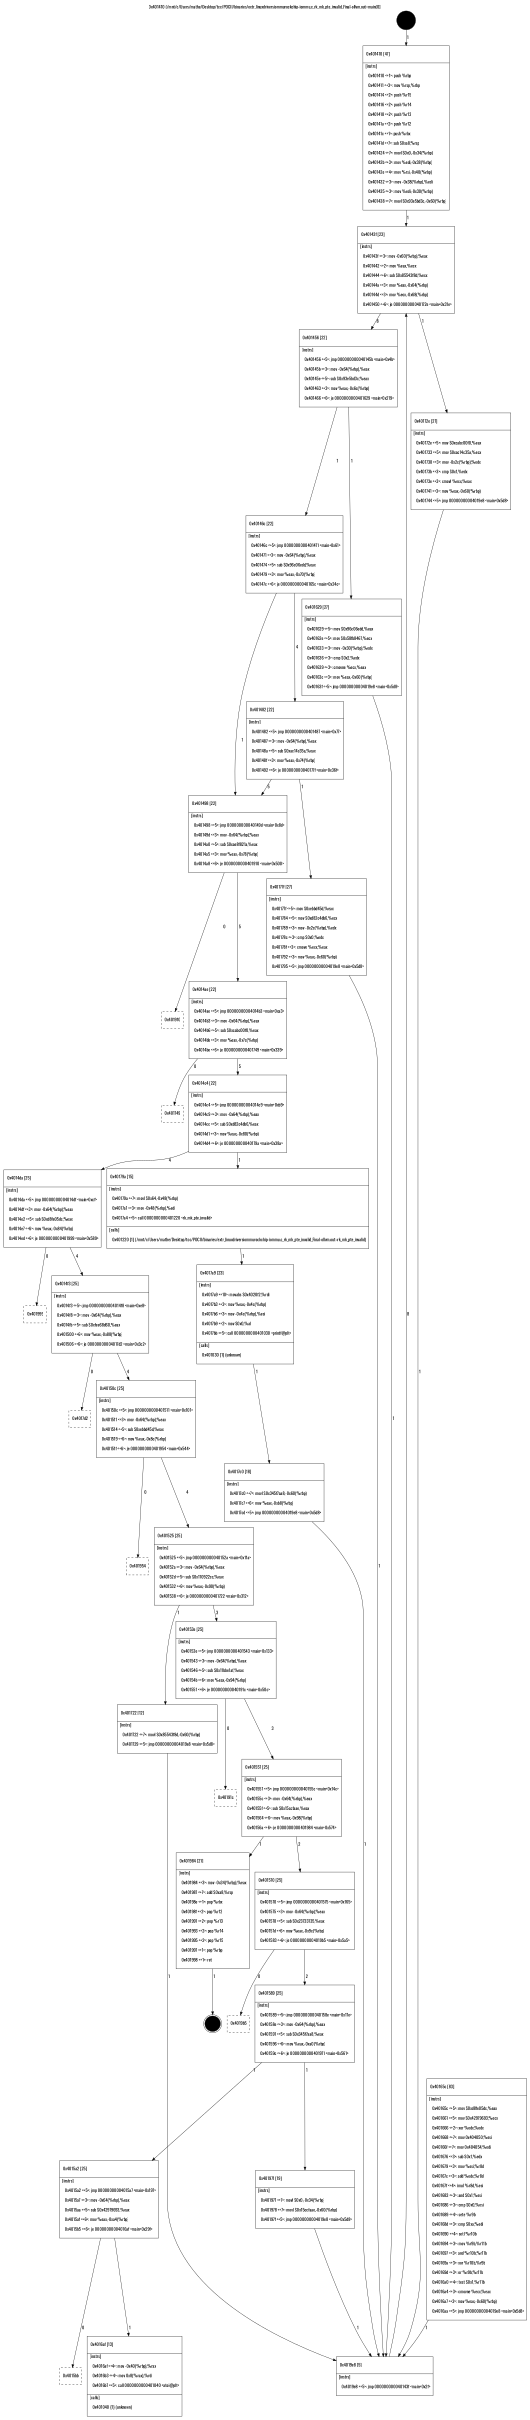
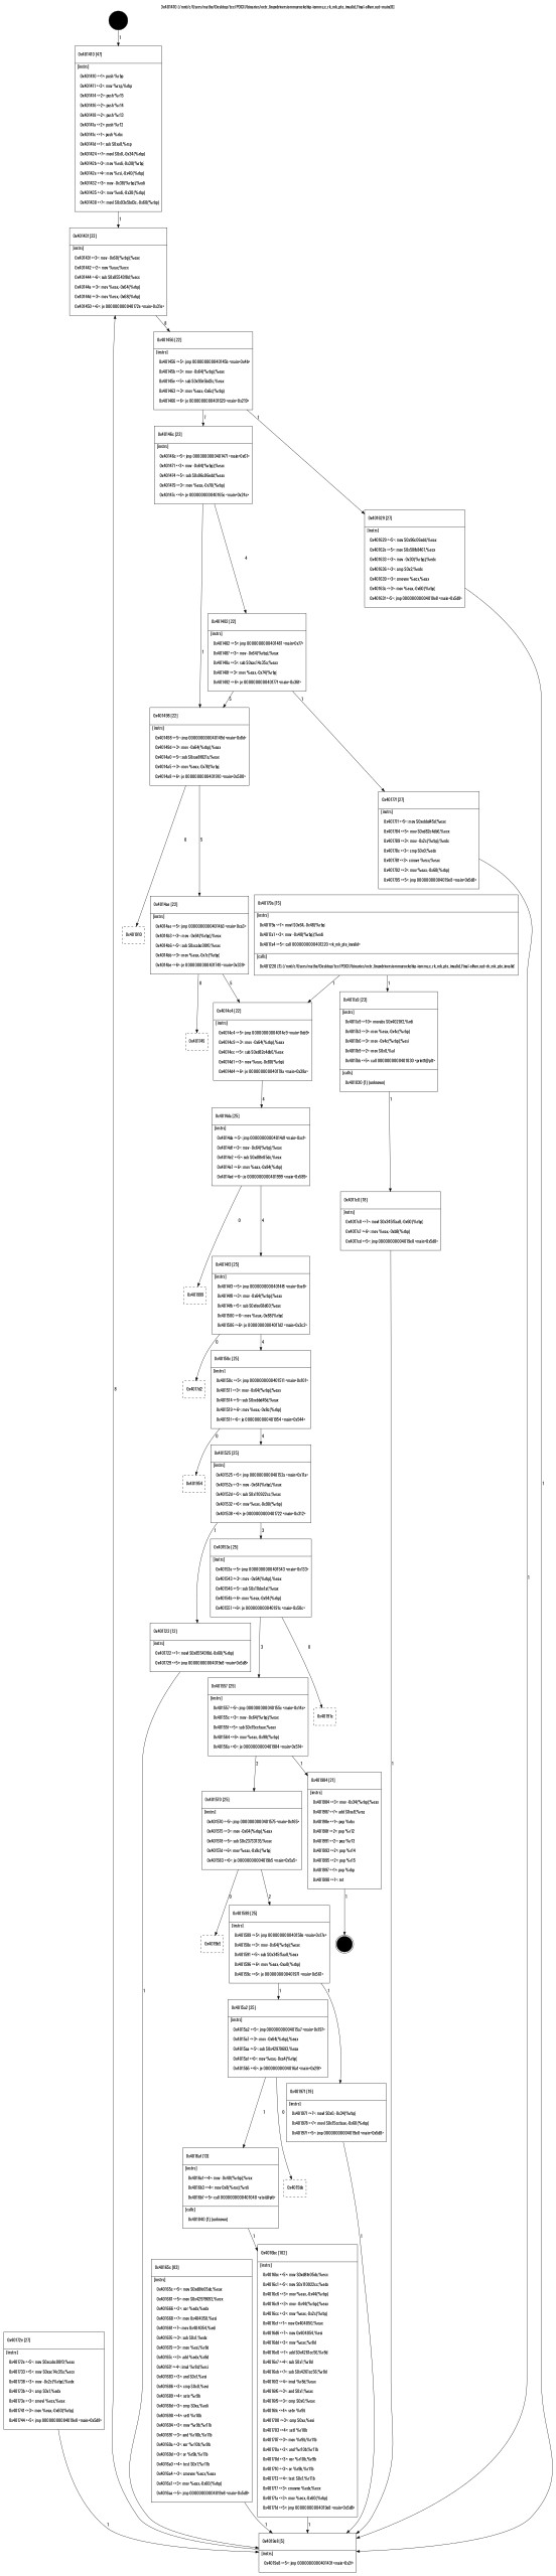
  digraph {
    fontname=Oswald
    label="0x401410 (/mnt/c/Users/mathe/Desktop/tcc/POCII/binaries/extr_linuxdriversiommurockchip-iommu.c_rk_mk_pte_invalid_Final-ollvm.out::main(0))"
    labelloc=t
    node [fontname=Oswald shape=record]
    edge [fontname=Oswald]
    Entry [fillcolor=black height=0.3 shape=circle style=filled width=0.3]
    n2 [label="{\n     0x401410 [47]\l\n     | [instrs]\l\n     &nbsp;&nbsp;0x401410 \<+1\>: push %rbp\l\n     &nbsp;&nbsp;0x401411 \<+3\>: mov %rsp,%rbp\l\n     &nbsp;&nbsp;0x401414 \<+2\>: push %r15\l\n     &nbsp;&nbsp;0x401416 \<+2\>: push %r14\l\n     &nbsp;&nbsp;0x401418 \<+2\>: push %r13\l\n     &nbsp;&nbsp;0x40141a \<+2\>: push %r12\l\n     &nbsp;&nbsp;0x40141c \<+1\>: push %rbx\l\n     &nbsp;&nbsp;0x40141d \<+7\>: sub $0xa8,%rsp\l\n     &nbsp;&nbsp;0x401424 \<+7\>: movl $0x0,-0x34(%rbp)\l\n     &nbsp;&nbsp;0x40142b \<+3\>: mov %edi,-0x38(%rbp)\l\n     &nbsp;&nbsp;0x40142e \<+4\>: mov %rsi,-0x40(%rbp)\l\n     &nbsp;&nbsp;0x401432 \<+3\>: mov -0x38(%rbp),%edi\l\n     &nbsp;&nbsp;0x401435 \<+3\>: mov %edi,-0x30(%rbp)\l\n     &nbsp;&nbsp;0x401438 \<+7\>: movl $0x93e5bd3c,-0x60(%rbp)\l\n  }"]
    n3 [label="{\n     0x40143f [23]\l\n     | [instrs]\l\n     &nbsp;&nbsp;0x40143f \<+3\>: mov -0x60(%rbp),%eax\l\n     &nbsp;&nbsp;0x401442 \<+2\>: mov %eax,%ecx\l\n     &nbsp;&nbsp;0x401444 \<+6\>: sub $0x85543f8d,%ecx\l\n     &nbsp;&nbsp;0x40144a \<+3\>: mov %eax,-0x64(%rbp)\l\n     &nbsp;&nbsp;0x40144d \<+3\>: mov %ecx,-0x68(%rbp)\l\n     &nbsp;&nbsp;0x401450 \<+6\>: je 000000000040172e \<main+0x31e\>\l\n  }"]
    n4 [label="{\n     0x40172e [27]\l\n     | [instrs]\l\n     &nbsp;&nbsp;0x40172e \<+5\>: mov $0xcabc00f0,%eax\l\n     &nbsp;&nbsp;0x401733 \<+5\>: mov $0xac14c35a,%ecx\l\n     &nbsp;&nbsp;0x401738 \<+3\>: mov -0x2c(%rbp),%edx\l\n     &nbsp;&nbsp;0x40173b \<+3\>: cmp $0x1,%edx\l\n     &nbsp;&nbsp;0x40173e \<+3\>: cmovl %ecx,%eax\l\n     &nbsp;&nbsp;0x401741 \<+3\>: mov %eax,-0x60(%rbp)\l\n     &nbsp;&nbsp;0x401744 \<+5\>: jmp 00000000004019e8 \<main+0x5d8\>\l\n  }"]
    n5 [label="{\n     0x401456 [22]\l\n     | [instrs]\l\n     &nbsp;&nbsp;0x401456 \<+5\>: jmp 000000000040145b \<main+0x4b\>\l\n     &nbsp;&nbsp;0x40145b \<+3\>: mov -0x64(%rbp),%eax\l\n     &nbsp;&nbsp;0x40145e \<+5\>: sub $0x93e5bd3c,%eax\l\n     &nbsp;&nbsp;0x401463 \<+3\>: mov %eax,-0x6c(%rbp)\l\n     &nbsp;&nbsp;0x401466 \<+6\>: je 0000000000401629 \<main+0x219\>\l\n  }"]
    n6 [label="{\n     0x4019e8 [5]\l\n     | [instrs]\l\n     &nbsp;&nbsp;0x4019e8 \<+5\>: jmp 000000000040143f \<main+0x2f\>\l\n  }"]
    n7 [label="{\n     0x401629 [27]\l\n     | [instrs]\l\n     &nbsp;&nbsp;0x401629 \<+5\>: mov $0x96c06edd,%eax\l\n     &nbsp;&nbsp;0x40162e \<+5\>: mov $0x58fb8467,%ecx\l\n     &nbsp;&nbsp;0x401633 \<+3\>: mov -0x30(%rbp),%edx\l\n     &nbsp;&nbsp;0x401636 \<+3\>: cmp $0x2,%edx\l\n     &nbsp;&nbsp;0x401639 \<+3\>: cmovne %ecx,%eax\l\n     &nbsp;&nbsp;0x40163c \<+3\>: mov %eax,-0x60(%rbp)\l\n     &nbsp;&nbsp;0x40163f \<+5\>: jmp 00000000004019e8 \<main+0x5d8\>\l\n  }"]
    n8 [label="{\n     0x40146c [22]\l\n     | [instrs]\l\n     &nbsp;&nbsp;0x40146c \<+5\>: jmp 0000000000401471 \<main+0x61\>\l\n     &nbsp;&nbsp;0x401471 \<+3\>: mov -0x64(%rbp),%eax\l\n     &nbsp;&nbsp;0x401474 \<+5\>: sub $0x96c06edd,%eax\l\n     &nbsp;&nbsp;0x401479 \<+3\>: mov %eax,-0x70(%rbp)\l\n     &nbsp;&nbsp;0x40147c \<+6\>: je 000000000040165c \<main+0x24c\>\l\n  }"]
    n9 [label="{\n     0x401482 [22]\l\n     | [instrs]\l\n     &nbsp;&nbsp;0x401482 \<+5\>: jmp 0000000000401487 \<main+0x77\>\l\n     &nbsp;&nbsp;0x401487 \<+3\>: mov -0x64(%rbp),%eax\l\n     &nbsp;&nbsp;0x40148a \<+5\>: sub $0xac14c35a,%eax\l\n     &nbsp;&nbsp;0x40148f \<+3\>: mov %eax,-0x74(%rbp)\l\n     &nbsp;&nbsp;0x401492 \<+6\>: je 000000000040177f \<main+0x36f\>\l\n  }"]
    n10 [label="{\n     0x401498 [22]\l\n     | [instrs]\l\n     &nbsp;&nbsp;0x401498 \<+5\>: jmp 000000000040149d \<main+0x8d\>\l\n     &nbsp;&nbsp;0x40149d \<+3\>: mov -0x64(%rbp),%eax\l\n     &nbsp;&nbsp;0x4014a0 \<+5\>: sub $0xae8f821a,%eax\l\n     &nbsp;&nbsp;0x4014a5 \<+3\>: mov %eax,-0x78(%rbp)\l\n     &nbsp;&nbsp;0x4014a8 \<+6\>: je 0000000000401910 \<main+0x500\>\l\n  }"]
    Exit [fillcolor=black height=0.3 peripheries=2 shape=circle style=filled width=0.3]
    n12 [label="{\n     0x40165c [83]\l\n     | [instrs]\l\n     &nbsp;&nbsp;0x40165c \<+5\>: mov $0xd8fe05dc,%eax\l\n     &nbsp;&nbsp;0x401661 \<+5\>: mov $0x42979693,%ecx\l\n     &nbsp;&nbsp;0x401666 \<+2\>: xor %edx,%edx\l\n     &nbsp;&nbsp;0x401668 \<+7\>: mov 0x404050,%esi\l\n     &nbsp;&nbsp;0x40166f \<+7\>: mov 0x404054,%edi\l\n     &nbsp;&nbsp;0x401676 \<+3\>: sub $0x1,%edx\l\n     &nbsp;&nbsp;0x401679 \<+3\>: mov %esi,%r8d\l\n     &nbsp;&nbsp;0x40167c \<+3\>: add %edx,%r8d\l\n     &nbsp;&nbsp;0x40167f \<+4\>: imul %r8d,%esi\l\n     &nbsp;&nbsp;0x401683 \<+3\>: and $0x1,%esi\l\n     &nbsp;&nbsp;0x401686 \<+3\>: cmp $0x0,%esi\l\n     &nbsp;&nbsp;0x401689 \<+4\>: sete %r9b\l\n     &nbsp;&nbsp;0x40168d \<+3\>: cmp $0xa,%edi\l\n     &nbsp;&nbsp;0x401690 \<+4\>: setl %r10b\l\n     &nbsp;&nbsp;0x401694 \<+3\>: mov %r9b,%r11b\l\n     &nbsp;&nbsp;0x401697 \<+3\>: and %r10b,%r11b\l\n     &nbsp;&nbsp;0x40169a \<+3\>: xor %r10b,%r9b\l\n     &nbsp;&nbsp;0x40169d \<+3\>: or %r9b,%r11b\l\n     &nbsp;&nbsp;0x4016a0 \<+4\>: test $0x1,%r11b\l\n     &nbsp;&nbsp;0x4016a4 \<+3\>: cmovne %ecx,%eax\l\n     &nbsp;&nbsp;0x4016a7 \<+3\>: mov %eax,-0x60(%rbp)\l\n     &nbsp;&nbsp;0x4016aa \<+5\>: jmp 00000000004019e8 \<main+0x5d8\>\l\n  }"]
    n13 [label="{\n     0x40177f [27]\l\n     | [instrs]\l\n     &nbsp;&nbsp;0x40177f \<+5\>: mov $0xebbd45d,%eax\l\n     &nbsp;&nbsp;0x401784 \<+5\>: mov $0xd82c4db6,%ecx\l\n     &nbsp;&nbsp;0x401789 \<+3\>: mov -0x2c(%rbp),%edx\l\n     &nbsp;&nbsp;0x40178c \<+3\>: cmp $0x0,%edx\l\n     &nbsp;&nbsp;0x40178f \<+3\>: cmove %ecx,%eax\l\n     &nbsp;&nbsp;0x401792 \<+3\>: mov %eax,-0x60(%rbp)\l\n     &nbsp;&nbsp;0x401795 \<+5\>: jmp 00000000004019e8 \<main+0x5d8\>\l\n  }"]
    n14 [label="{\n     0x4017c0 [18]\l\n     | [instrs]\l\n     &nbsp;&nbsp;0x4017c0 \<+7\>: movl $0x345f7aa8,-0x60(%rbp)\l\n     &nbsp;&nbsp;0x4017c7 \<+6\>: mov %eax,-0xb8(%rbp)\l\n     &nbsp;&nbsp;0x4017cd \<+5\>: jmp 00000000004019e8 \<main+0x5d8\>\l\n  }"]
    n15 [label="{\n     0x401910\l\n  }" style=dashed]
    n16 [label="{\n     0x4014ae [22]\l\n     | [instrs]\l\n     &nbsp;&nbsp;0x4014ae \<+5\>: jmp 00000000004014b3 \<main+0xa3\>\l\n     &nbsp;&nbsp;0x4014b3 \<+3\>: mov -0x64(%rbp),%eax\l\n     &nbsp;&nbsp;0x4014b6 \<+5\>: sub $0xcabc00f0,%eax\l\n     &nbsp;&nbsp;0x4014bb \<+3\>: mov %eax,-0x7c(%rbp)\l\n     &nbsp;&nbsp;0x4014be \<+6\>: je 0000000000401749 \<main+0x339\>\l\n  }"]
    n17 [label="{\n     0x4017a9 [23]\l\n     | [instrs]\l\n     &nbsp;&nbsp;0x4017a9 \<+10\>: movabs $0x4020f2,%rdi\l\n     &nbsp;&nbsp;0x4017b3 \<+3\>: mov %eax,-0x4c(%rbp)\l\n     &nbsp;&nbsp;0x4017b6 \<+3\>: mov -0x4c(%rbp),%esi\l\n     &nbsp;&nbsp;0x4017b9 \<+2\>: mov $0x0,%al\l\n     &nbsp;&nbsp;0x4017bb \<+5\>: call 0000000000401030 \<printf@plt\>\l\n     | [calls]\l\n     &nbsp;&nbsp;0x401030 \{1\} (unknown)\l\n  }"]
    n18 [label="{\n     0x401749\l\n  }" style=dashed]
    n19 [label="{\n     0x4014c4 [22]\l\n     | [instrs]\l\n     &nbsp;&nbsp;0x4014c4 \<+5\>: jmp 00000000004014c9 \<main+0xb9\>\l\n     &nbsp;&nbsp;0x4014c9 \<+3\>: mov -0x64(%rbp),%eax\l\n     &nbsp;&nbsp;0x4014cc \<+5\>: sub $0xd82c4db6,%eax\l\n     &nbsp;&nbsp;0x4014d1 \<+3\>: mov %eax,-0x80(%rbp)\l\n     &nbsp;&nbsp;0x4014d4 \<+6\>: je 000000000040179a \<main+0x38a\>\l\n  }"]
+   n20 [label="{\n     0x4016bc [102]\l\n     | [instrs]\l\n     &nbsp;&nbsp;0x4016bc \<+5\>: mov $0xd8fe05dc,%ecx\l\n     &nbsp;&nbsp;0x4016c1 \<+5\>: mov $0x110922cc,%edx\l\n     &nbsp;&nbsp;0x4016c6 \<+3\>: mov %eax,-0x44(%rbp)\l\n     &nbsp;&nbsp;0x4016c9 \<+3\>: mov -0x44(%rbp),%eax\l\n     &nbsp;&nbsp;0x4016cc \<+3\>: mov %eax,-0x2c(%rbp)\l\n     &nbsp;&nbsp;0x4016cf \<+7\>: mov 0x404050,%eax\l\n     &nbsp;&nbsp;0x4016d6 \<+7\>: mov 0x404054,%esi\l\n     &nbsp;&nbsp;0x4016dd \<+3\>: mov %eax,%r8d\l\n     &nbsp;&nbsp;0x4016e0 \<+7\>: add $0x4261cc56,%r8d\l\n     &nbsp;&nbsp;0x4016e7 \<+4\>: sub $0x1,%r8d\l\n     &nbsp;&nbsp;0x4016eb \<+7\>: sub $0x4261cc56,%r8d\l\n     &nbsp;&nbsp;0x4016f2 \<+4\>: imul %r8d,%eax\l\n     &nbsp;&nbsp;0x4016f6 \<+3\>: and $0x1,%eax\l\n     &nbsp;&nbsp;0x4016f9 \<+3\>: cmp $0x0,%eax\l\n     &nbsp;&nbsp;0x4016fc \<+4\>: sete %r9b\l\n     &nbsp;&nbsp;0x401700 \<+3\>: cmp $0xa,%esi\l\n     &nbsp;&nbsp;0x401703 \<+4\>: setl %r10b\l\n     &nbsp;&nbsp;0x401707 \<+3\>: mov %r9b,%r11b\l\n     &nbsp;&nbsp;0x40170a \<+3\>: and %r10b,%r11b\l\n     &nbsp;&nbsp;0x40170d \<+3\>: xor %r10b,%r9b\l\n     &nbsp;&nbsp;0x401710 \<+3\>: or %r9b,%r11b\l\n     &nbsp;&nbsp;0x401713 \<+4\>: test $0x1,%r11b\l\n     &nbsp;&nbsp;0x401717 \<+3\>: cmovne %edx,%ecx\l\n     &nbsp;&nbsp;0x40171a \<+3\>: mov %ecx,-0x60(%rbp)\l\n     &nbsp;&nbsp;0x40171d \<+5\>: jmp 00000000004019e8 \<main+0x5d8\>\l\n  }"]
    n21 [label="{\n     0x40179a [15]\l\n     | [instrs]\l\n     &nbsp;&nbsp;0x40179a \<+7\>: movl $0x64,-0x48(%rbp)\l\n     &nbsp;&nbsp;0x4017a1 \<+3\>: mov -0x48(%rbp),%edi\l\n     &nbsp;&nbsp;0x4017a4 \<+5\>: call 0000000000401220 \<rk_mk_pte_invalid\>\l\n     | [calls]\l\n     &nbsp;&nbsp;0x401220 \{1\} (/mnt/c/Users/mathe/Desktop/tcc/POCII/binaries/extr_linuxdriversiommurockchip-iommu.c_rk_mk_pte_invalid_Final-ollvm.out::rk_mk_pte_invalid)\l\n  }"]
    n22 [label="{\n     0x4014da [25]\l\n     | [instrs]\l\n     &nbsp;&nbsp;0x4014da \<+5\>: jmp 00000000004014df \<main+0xcf\>\l\n     &nbsp;&nbsp;0x4014df \<+3\>: mov -0x64(%rbp),%eax\l\n     &nbsp;&nbsp;0x4014e2 \<+5\>: sub $0xd8fe05dc,%eax\l\n     &nbsp;&nbsp;0x4014e7 \<+6\>: mov %eax,-0x84(%rbp)\l\n     &nbsp;&nbsp;0x4014ed \<+6\>: je 0000000000401999 \<main+0x589\>\l\n  }"]
    n23 [label="{\n     0x4015bb\l\n  }" style=dashed]
    n24 [label="{\n     0x401999\l\n  }" style=dashed]
    n25 [label="{\n     0x4014f3 [25]\l\n     | [instrs]\l\n     &nbsp;&nbsp;0x4014f3 \<+5\>: jmp 00000000004014f8 \<main+0xe8\>\l\n     &nbsp;&nbsp;0x4014f8 \<+3\>: mov -0x64(%rbp),%eax\l\n     &nbsp;&nbsp;0x4014fb \<+5\>: sub $0xfee68d60,%eax\l\n     &nbsp;&nbsp;0x401500 \<+6\>: mov %eax,-0x88(%rbp)\l\n     &nbsp;&nbsp;0x401506 \<+6\>: je 00000000004017d2 \<main+0x3c2\>\l\n  }"]
    n26 [label="{\n     0x4016af [13]\l\n     | [instrs]\l\n     &nbsp;&nbsp;0x4016af \<+4\>: mov -0x40(%rbp),%rax\l\n     &nbsp;&nbsp;0x4016b3 \<+4\>: mov 0x8(%rax),%rdi\l\n     &nbsp;&nbsp;0x4016b7 \<+5\>: call 0000000000401040 \<atoi@plt\>\l\n     | [calls]\l\n     &nbsp;&nbsp;0x401040 \{1\} (unknown)\l\n  }"]
    n27 [label="{\n     0x4017d2\l\n  }" style=dashed]
    n28 [label="{\n     0x40150c [25]\l\n     | [instrs]\l\n     &nbsp;&nbsp;0x40150c \<+5\>: jmp 0000000000401511 \<main+0x101\>\l\n     &nbsp;&nbsp;0x401511 \<+3\>: mov -0x64(%rbp),%eax\l\n     &nbsp;&nbsp;0x401514 \<+5\>: sub $0xebbd45d,%eax\l\n     &nbsp;&nbsp;0x401519 \<+6\>: mov %eax,-0x8c(%rbp)\l\n     &nbsp;&nbsp;0x40151f \<+6\>: je 0000000000401954 \<main+0x544\>\l\n  }"]
    n29 [label="{\n     0x4015a2 [25]\l\n     | [instrs]\l\n     &nbsp;&nbsp;0x4015a2 \<+5\>: jmp 00000000004015a7 \<main+0x197\>\l\n     &nbsp;&nbsp;0x4015a7 \<+3\>: mov -0x64(%rbp),%eax\l\n     &nbsp;&nbsp;0x4015aa \<+5\>: sub $0x42979693,%eax\l\n     &nbsp;&nbsp;0x4015af \<+6\>: mov %eax,-0xa4(%rbp)\l\n     &nbsp;&nbsp;0x4015b5 \<+6\>: je 00000000004016af \<main+0x29f\>\l\n  }"]
    n30 [label="{\n     0x401954\l\n  }" style=dashed]
    n31 [label="{\n     0x401525 [25]\l\n     | [instrs]\l\n     &nbsp;&nbsp;0x401525 \<+5\>: jmp 000000000040152a \<main+0x11a\>\l\n     &nbsp;&nbsp;0x40152a \<+3\>: mov -0x64(%rbp),%eax\l\n     &nbsp;&nbsp;0x40152d \<+5\>: sub $0x110922cc,%eax\l\n     &nbsp;&nbsp;0x401532 \<+6\>: mov %eax,-0x90(%rbp)\l\n     &nbsp;&nbsp;0x401538 \<+6\>: je 0000000000401722 \<main+0x312\>\l\n  }"]
    n32 [label="{\n     0x401971 [19]\l\n     | [instrs]\l\n     &nbsp;&nbsp;0x401971 \<+7\>: movl $0x0,-0x34(%rbp)\l\n     &nbsp;&nbsp;0x401978 \<+7\>: movl $0x15ccfaae,-0x60(%rbp)\l\n     &nbsp;&nbsp;0x40197f \<+5\>: jmp 00000000004019e8 \<main+0x5d8\>\l\n  }"]
    n33 [label="{\n     0x401722 [12]\l\n     | [instrs]\l\n     &nbsp;&nbsp;0x401722 \<+7\>: movl $0x85543f8d,-0x60(%rbp)\l\n     &nbsp;&nbsp;0x401729 \<+5\>: jmp 00000000004019e8 \<main+0x5d8\>\l\n  }"]
    n34 [label="{\n     0x40153e [25]\l\n     | [instrs]\l\n     &nbsp;&nbsp;0x40153e \<+5\>: jmp 0000000000401543 \<main+0x133\>\l\n     &nbsp;&nbsp;0x401543 \<+3\>: mov -0x64(%rbp),%eax\l\n     &nbsp;&nbsp;0x401546 \<+5\>: sub $0x11bbe1af,%eax\l\n     &nbsp;&nbsp;0x40154b \<+6\>: mov %eax,-0x94(%rbp)\l\n     &nbsp;&nbsp;0x401551 \<+6\>: je 000000000040191c \<main+0x50c\>\l\n  }"]
    n35 [label="{\n     0x401589 [25]\l\n     | [instrs]\l\n     &nbsp;&nbsp;0x401589 \<+5\>: jmp 000000000040158e \<main+0x17e\>\l\n     &nbsp;&nbsp;0x40158e \<+3\>: mov -0x64(%rbp),%eax\l\n     &nbsp;&nbsp;0x401591 \<+5\>: sub $0x345f7aa8,%eax\l\n     &nbsp;&nbsp;0x401596 \<+6\>: mov %eax,-0xa0(%rbp)\l\n     &nbsp;&nbsp;0x40159c \<+6\>: je 0000000000401971 \<main+0x561\>\l\n  }"]
    n36 [label="{\n     0x40191c\l\n  }" style=dashed]
    n37 [label="{\n     0x401557 [25]\l\n     | [instrs]\l\n     &nbsp;&nbsp;0x401557 \<+5\>: jmp 000000000040155c \<main+0x14c\>\l\n     &nbsp;&nbsp;0x40155c \<+3\>: mov -0x64(%rbp),%eax\l\n     &nbsp;&nbsp;0x40155f \<+5\>: sub $0x15ccfaae,%eax\l\n     &nbsp;&nbsp;0x401564 \<+6\>: mov %eax,-0x98(%rbp)\l\n     &nbsp;&nbsp;0x40156a \<+6\>: je 0000000000401984 \<main+0x574\>\l\n  }"]
    n38 [label="{\n     0x4019b5\l\n  }" style=dashed]
    n39 [label="{\n     0x401570 [25]\l\n     | [instrs]\l\n     &nbsp;&nbsp;0x401570 \<+5\>: jmp 0000000000401575 \<main+0x165\>\l\n     &nbsp;&nbsp;0x401575 \<+3\>: mov -0x64(%rbp),%eax\l\n     &nbsp;&nbsp;0x401578 \<+5\>: sub $0x23733135,%eax\l\n     &nbsp;&nbsp;0x40157d \<+6\>: mov %eax,-0x9c(%rbp)\l\n     &nbsp;&nbsp;0x401583 \<+6\>: je 00000000004019b5 \<main+0x5a5\>\l\n  }"]
    n40 [label="{\n     0x401984 [21]\l\n     | [instrs]\l\n     &nbsp;&nbsp;0x401984 \<+3\>: mov -0x34(%rbp),%eax\l\n     &nbsp;&nbsp;0x401987 \<+7\>: add $0xa8,%rsp\l\n     &nbsp;&nbsp;0x40198e \<+1\>: pop %rbx\l\n     &nbsp;&nbsp;0x40198f \<+2\>: pop %r12\l\n     &nbsp;&nbsp;0x401991 \<+2\>: pop %r13\l\n     &nbsp;&nbsp;0x401993 \<+2\>: pop %r14\l\n     &nbsp;&nbsp;0x401995 \<+2\>: pop %r15\l\n     &nbsp;&nbsp;0x401997 \<+1\>: pop %rbp\l\n     &nbsp;&nbsp;0x401998 \<+1\>: ret\l\n  }"]
    Entry -> n2 [label=" 1"]
    n2 -> n3 [label=" 1"]
-   n3 -> n4 [label=" 1"]
    n3 -> n5 [label=" 8"]
    n4 -> n6 [label=" 1"]
    n5 -> n7 [label=" 1"]
    n5 -> n8 [label=" 7"]
    n6 -> n3 [label=" 8"]
    n7 -> n6 [label=" 1"]
    n8 -> n9 [label=" 4"]
    n8 -> n10 [label=" 1"]
    n9 -> n10 [label=" 5"]
    n9 -> n13 [label=" 1"]
    n10 -> n15 [label=" 0"]
    n10 -> n16 [label=" 5"]
    n12 -> n6 [label=" 1"]
    n13 -> n6 [label=" 1"]
    n14 -> n6 [label=" 1"]
    n16 -> n18 [label=" 0"]
    n16 -> n19 [label=" 5"]
    n17 -> n14 [label=" 1"]
-   n19 -> n21 [label=" 1"]
+   n21 -> n19 [label=" 1"]
    n19 -> n22 [label=" 4"]
+   n20 -> n6 [label=" 1"]
    n21 -> n17 [label=" 1"]
    n22 -> n24 [label=" 0"]
    n22 -> n25 [label=" 4"]
    n25 -> n27 [label=" 0"]
    n25 -> n28 [label=" 4"]
+   n26 -> n20 [label=" 1"]
    n28 -> n30 [label=" 0"]
    n28 -> n31 [label=" 4"]
    n29 -> n23 [label=" 0"]
    n29 -> n26 [label=" 1"]
    n31 -> n33 [label=" 1"]
    n31 -> n34 [label=" 3"]
    n32 -> n6 [label=" 1"]
    n33 -> n6 [label=" 1"]
    n34 -> n36 [label=" 0"]
    n34 -> n37 [label=" 3"]
    n35 -> n29 [label=" 1"]
    n35 -> n32 [label=" 1"]
    n37 -> n39 [label=" 2"]
    n37 -> n40 [label=" 1"]
    n39 -> n35 [label=" 2"]
    n39 -> n38 [label=" 0"]
    n40 -> Exit [label=" 1"]
  }
